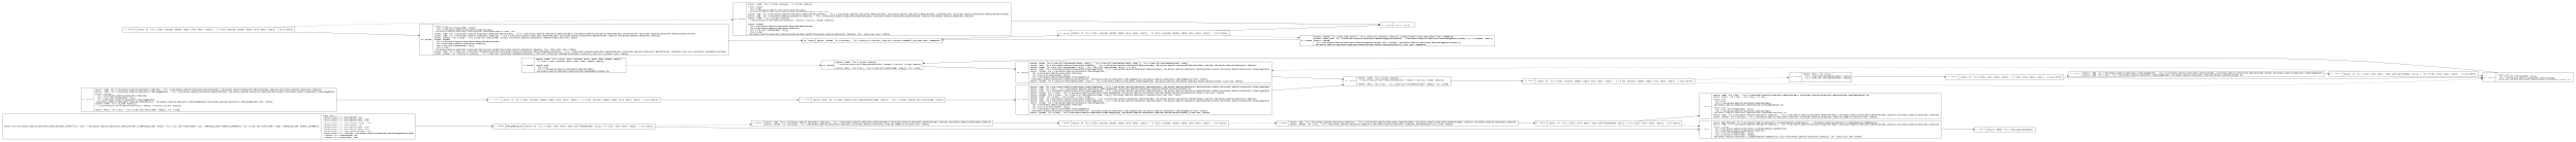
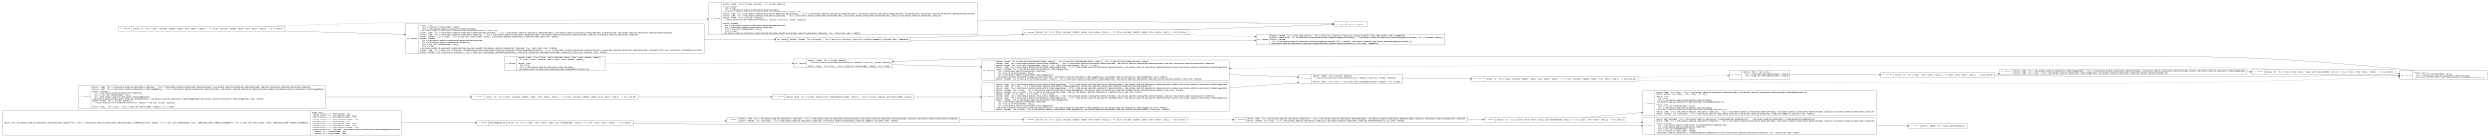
  digraph {
    fontname="Courier Prime"
    rankdir=LR
    node [fontname="Courier Prime" shape=record]
    edge [fontname="Courier Prime"]
    n1 [label="{0\:\ 0x0000|MTH_ENTER_BLOCK\l|0x0000: IF  (r13 I:?[int, byte, short, char] A[D('windowIndex' int)]) \< (0 ?[int, byte, short, char])  \-\> B:5:0x0012 \l}"]
    n2 [label="{1\:\ 0x0002|0x0002: IGET  (r8 I:com.google.android.exoplayer2.Timeline) = (r12 I:com.google.android.exoplayer2.ExoPlayerImpl) com.google.android.exoplayer2.ExoPlayerImpl.timeline com.google.android.exoplayer2.Timeline \l0x0004: INVOKE  (r8 I:boolean) = (r8 I:com.google.android.exoplayer2.Timeline) com.google.android.exoplayer2.Timeline.isEmpty():boolean type: VIRTUAL \l}"]
    n3 [label="{5\:\ 0x0012|0x0012: NEW_INSTANCE  (r8 I:com.google.android.exoplayer2.IllegalSeekPositionException) =  com.google.android.exoplayer2.IllegalSeekPositionException \l0x0014: IGET  (r9 I:com.google.android.exoplayer2.Timeline) = (r12 I:com.google.android.exoplayer2.ExoPlayerImpl) com.google.android.exoplayer2.ExoPlayerImpl.timeline com.google.android.exoplayer2.Timeline \l0x0016: INVOKE  \l  (r8 I:com.google.android.exoplayer2.IllegalSeekPositionException)\l  (r9 I:com.google.android.exoplayer2.Timeline)\l  (r13 I:int A[D('windowIndex' int)])\l  (r14 I:long A[D('positionMs' long)])\l com.google.android.exoplayer2.IllegalSeekPositionException.\<init\>(com.google.android.exoplayer2.Timeline, int, long):void type: DIRECT \l}"]
    n4 [label="{2\:\ 0x0008|0x0008: IF  (r8 I:?[int, boolean, OBJECT, ARRAY, byte, short, char]) != (0 ?[int, boolean, OBJECT, ARRAY, byte, short, char])  \-\> B:7:0x001a \l}"]
    n5 [label="{6\:\ 0x0019|0x0019: THROW  (r8 I:java.lang.Throwable) \l}"]
    n6 [label="{3\:\ 0x000a|0x000a: IGET  (r8 I:com.google.android.exoplayer2.Timeline) = (r12 I:com.google.android.exoplayer2.ExoPlayerImpl) com.google.android.exoplayer2.ExoPlayerImpl.timeline com.google.android.exoplayer2.Timeline \l0x000c: INVOKE  (r8 I:int) = (r8 I:com.google.android.exoplayer2.Timeline) com.google.android.exoplayer2.Timeline.getWindowCount():int type: VIRTUAL \l}"]
    n7 [label="{4\:\ 0x0010|0x0010: IF  (r13 I:?[int, byte, short, char] A[D('windowIndex' int)]) \< (r8 I:?[int, byte, short, char])  \-\> B:7:0x001a \l}"]
    n8 [label="{7\:\ 0x001a|0x001a: IGET  (r8 I:int) = (r12 I:com.google.android.exoplayer2.ExoPlayerImpl) com.google.android.exoplayer2.ExoPlayerImpl.pendingSeekAcks int \l0x001c: ARITH  (r8 I:int) = (r8 I:int) + (1 int) \l0x001e: IPUT  \l  (r8 I:int)\l  (r12 I:com.google.android.exoplayer2.ExoPlayerImpl)\l com.google.android.exoplayer2.ExoPlayerImpl.pendingSeekAcks int \l0x0020: IPUT  \l  (r13 I:int A[D('windowIndex' int)])\l  (r12 I:com.google.android.exoplayer2.ExoPlayerImpl)\l com.google.android.exoplayer2.ExoPlayerImpl.maskingWindowIndex int \l0x0022: IGET  (r8 I:com.google.android.exoplayer2.Timeline) = (r12 I:com.google.android.exoplayer2.ExoPlayerImpl) com.google.android.exoplayer2.ExoPlayerImpl.timeline com.google.android.exoplayer2.Timeline \l0x0024: INVOKE  (r8 I:boolean) = (r8 I:com.google.android.exoplayer2.Timeline) com.google.android.exoplayer2.Timeline.isEmpty():boolean type: VIRTUAL \l}"]
    n9 [label="{9\:\ 0x002a|0x002a: CONST  (r8 I:?[int, float, boolean, short, byte, char, OBJECT, ARRAY]) = \l  (0 ?[int, float, boolean, short, byte, char, OBJECT, ARRAY])\l \l0x002b: IPUT  \l  (r8 I:int)\l  (r12 I:com.google.android.exoplayer2.ExoPlayerImpl)\l com.google.android.exoplayer2.ExoPlayerImpl.maskingPeriodIndex int \l}"]
    n10 [label="{10\:\ 0x002d|0x002d: CONST  (r8 I:?[long, double]) = \l  (\-9223372036854775807(0x8000000000000001, double:\-4.9E\-324) ?[long, double])\l \l0x0032: CMP_L  (r8 I:int) = (r14 I:long A[D('positionMs' long)]), (r8 I:long) \l}"]
    n11 [label="{14\:\ 0x0047|0x0047: IGET  (r8 I:com.google.android.exoplayer2.Timeline) = (r12 I:com.google.android.exoplayer2.ExoPlayerImpl) com.google.android.exoplayer2.ExoPlayerImpl.timeline com.google.android.exoplayer2.Timeline \l0x0049: IGET  (r9 I:com.google.android.exoplayer2.Timeline$Window) = (r12 I:com.google.android.exoplayer2.ExoPlayerImpl) com.google.android.exoplayer2.ExoPlayerImpl.window com.google.android.exoplayer2.Timeline$Window \l0x044b: INVOKE  \l  (r8 I:com.google.android.exoplayer2.Timeline)\l  (r13 I:int A[D('windowIndex' int)])\l  (r9 I:com.google.android.exoplayer2.Timeline$Window)\l com.google.android.exoplayer2.Timeline.getWindow(int, com.google.android.exoplayer2.Timeline$Window):com.google.android.exoplayer2.Timeline$Window type: VIRTUAL \l0x004e: CONST  (r8 I:?[long, double]) = \l  (\-9223372036854775807(0x8000000000000001, double:\-4.9E\-324) ?[long, double])\l \l0x0053: CMP_L  (r8 I:int) = (r14 I:long A[D('positionMs' long)]), (r8 I:long) \l}"]
    n12 [label="{15\:\ 0x0055|0x0055: IF  (r8 I:?[int, boolean, OBJECT, ARRAY, byte, short, char]) != (0 ?[int, boolean, OBJECT, ARRAY, byte, short, char])  \-\> B:25:0x009c \l}"]
    n13 [label="{24\:\ 0x008c|0x008c: ARITH  (r4 I:long A[D('periodPositionUs' long)]) = (r4 I:long A[D('periodPositionUs' long)]) \- (r2 I:long A[D('periodDurationUs' long)]) \l0x008d: IGET  (r8 I:com.google.android.exoplayer2.Timeline) = (r12 I:com.google.android.exoplayer2.ExoPlayerImpl) com.google.android.exoplayer2.ExoPlayerImpl.timeline com.google.android.exoplayer2.Timeline \l0x008f: ARITH  (r1 I:int A[D('periodIndex' int)]) = (r1 I:int A[D('periodIndex' int)]) + (1 int) \l0x0091: IGET  (r9 I:com.google.android.exoplayer2.Timeline$Period) = (r12 I:com.google.android.exoplayer2.ExoPlayerImpl) com.google.android.exoplayer2.ExoPlayerImpl.period com.google.android.exoplayer2.Timeline$Period \l0x0093: INVOKE  (r8 I:com.google.android.exoplayer2.Timeline$Period) = \l  (r8 I:com.google.android.exoplayer2.Timeline)\l  (r1 I:int A[D('periodIndex' int)])\l  (r9 I:com.google.android.exoplayer2.Timeline$Period)\l com.google.android.exoplayer2.Timeline.getPeriod(int, com.google.android.exoplayer2.Timeline$Period):com.google.android.exoplayer2.Timeline$Period type: VIRTUAL \l0x0097: INVOKE  (r2 I:long A[D('periodDurationUs' long)]) = (r8 I:com.google.android.exoplayer2.Timeline$Period) com.google.android.exoplayer2.Timeline.Period.getDurationUs():long type: VIRTUAL \l}"]
    n14 [label="{11\:\ 0x0034|0x0034: IF  (r8 I:?[int, boolean, OBJECT, ARRAY, byte, short, char]) != (0 ?[int, boolean, OBJECT, ARRAY, byte, short, char])  \-\> B:27:0x00a1 \l}"]
    n15 [label="{12\:\ 0x0036|0x0036: CONST  (r8 I:?[long, double]) = (0 ?[long, double]) \l0x0038: RETURN  \l  (r8 I:long)\l  (r12 I:com.google.android.exoplayer2.ExoPlayerImpl)\l com.google.android.exoplayer2.ExoPlayerImpl.maskingWindowPositionMs long \l0x003a: IGET  (r8 I:com.google.android.exoplayer2.ExoPlayerImplInternal) = (r12 I:com.google.android.exoplayer2.ExoPlayerImpl) com.google.android.exoplayer2.ExoPlayerImpl.internalPlayer com.google.android.exoplayer2.ExoPlayerImplInternal \l0x003c: IGET  (r9 I:com.google.android.exoplayer2.Timeline) = (r12 I:com.google.android.exoplayer2.ExoPlayerImpl) com.google.android.exoplayer2.ExoPlayerImpl.timeline com.google.android.exoplayer2.Timeline \l0x003e: CONST  (r10 I:?[long, double]) = \l  (\-9223372036854775807(0x8000000000000001, double:\-4.9E\-324) ?[long, double])\l \l0x0043: INVOKE  \l  (r8 I:com.google.android.exoplayer2.ExoPlayerImplInternal)\l  (r9 I:com.google.android.exoplayer2.Timeline)\l  (r13 I:int A[D('windowIndex' int)])\l  (r10 I:long)\l com.google.android.exoplayer2.ExoPlayerImplInternal.seekTo(com.google.android.exoplayer2.Timeline, int, long):void type: VIRTUAL \l}"]
    n16 [label="{27\:\ 0x00a1|0x00a1: IPUT  \l  (r14 I:long A[D('positionMs' long)])\l  (r12 I:com.google.android.exoplayer2.ExoPlayerImpl)\l com.google.android.exoplayer2.ExoPlayerImpl.maskingWindowPositionMs long \l0x00a3: IGET  (r8 I:com.google.android.exoplayer2.ExoPlayerImplInternal) = (r12 I:com.google.android.exoplayer2.ExoPlayerImpl) com.google.android.exoplayer2.ExoPlayerImpl.internalPlayer com.google.android.exoplayer2.ExoPlayerImplInternal \l0x00a5: IGET  (r9 I:com.google.android.exoplayer2.Timeline) = (r12 I:com.google.android.exoplayer2.ExoPlayerImpl) com.google.android.exoplayer2.ExoPlayerImpl.timeline com.google.android.exoplayer2.Timeline \l0x00a7: INVOKE  (r10 I:long) = (r14 I:long A[D('positionMs' long)]) com.google.android.exoplayer2.C.msToUs(long):long type: STATIC \l0x00ab: INVOKE  \l  (r8 I:com.google.android.exoplayer2.ExoPlayerImplInternal)\l  (r9 I:com.google.android.exoplayer2.Timeline)\l  (r13 I:int A[D('windowIndex' int)])\l  (r10 I:long)\l com.google.android.exoplayer2.ExoPlayerImplInternal.seekTo(com.google.android.exoplayer2.Timeline, int, long):void type: VIRTUAL \l0x00ae: IGET  (r8 I:java.util.concurrent.CopyOnWriteArraySet\<com.google.android.exoplayer2.ExoPlayer$EventListener\>) = (r12 I:com.google.android.exoplayer2.ExoPlayerImpl) com.google.android.exoplayer2.ExoPlayerImpl.listeners java.util.concurrent.CopyOnWriteArraySet \l0x00b0: INVOKE  (r8 I:java.util.Iterator) = (r8 I:java.util.concurrent.CopyOnWriteArraySet) java.util.concurrent.CopyOnWriteArraySet.iterator():java.util.Iterator type: VIRTUAL \l}"]
    n17 [label="{13\:\ 0x0046|0x0046: RETURN   \l}"]
    n18 [label="{28\:\ 0x00b4|0x00b4: INVOKE  (r9 I:boolean) = (r8 I:java.util.Iterator) java.util.Iterator.hasNext():boolean type: INTERFACE \l}"]
    n19 [label="{25\:\ 0x009c|0x009c: MOVE  (r6 I:?[long, double] A[D('resolvedPositionMs' long)]) = (r14 I:?[long, double] A[D('positionMs' long)]) \l}"]
    n20 [label="{17\:\ 0x005d|0x005d: IGET  (r8 I:com.google.android.exoplayer2.Timeline$Window) = (r12 I:com.google.android.exoplayer2.ExoPlayerImpl) com.google.android.exoplayer2.ExoPlayerImpl.window com.google.android.exoplayer2.Timeline$Window \l0x005f: IGET  (r1 I:int) = (r8 I:com.google.android.exoplayer2.Timeline$Window) com.google.android.exoplayer2.Timeline.Window.firstPeriodIndex int \l0x0061: IGET  (r8 I:com.google.android.exoplayer2.Timeline$Window) = (r12 I:com.google.android.exoplayer2.ExoPlayerImpl) com.google.android.exoplayer2.ExoPlayerImpl.window com.google.android.exoplayer2.Timeline$Window \l0x0063: INVOKE  (r8 I:long) = (r8 I:com.google.android.exoplayer2.Timeline$Window) com.google.android.exoplayer2.Timeline.Window.getPositionInFirstPeriodUs():long type: VIRTUAL \l0x0067: INVOKE  (r10 I:long) = (r6 I:long A[D('resolvedPositionMs' long)]) com.google.android.exoplayer2.C.msToUs(long):long type: STATIC \l0x006b: ARITH  (r4 I:long) = (r8 I:long) + (r10 I:long) \l0x006d: IGET  (r8 I:com.google.android.exoplayer2.Timeline) = (r12 I:com.google.android.exoplayer2.ExoPlayerImpl) com.google.android.exoplayer2.ExoPlayerImpl.timeline com.google.android.exoplayer2.Timeline \l0x006f: IGET  (r9 I:com.google.android.exoplayer2.Timeline$Period) = (r12 I:com.google.android.exoplayer2.ExoPlayerImpl) com.google.android.exoplayer2.ExoPlayerImpl.period com.google.android.exoplayer2.Timeline$Period \l0x0071: INVOKE  (r8 I:com.google.android.exoplayer2.Timeline$Period) = \l  (r8 I:com.google.android.exoplayer2.Timeline)\l  (r1 I:int A[D('periodIndex' int)])\l  (r9 I:com.google.android.exoplayer2.Timeline$Period)\l com.google.android.exoplayer2.Timeline.getPeriod(int, com.google.android.exoplayer2.Timeline$Period):com.google.android.exoplayer2.Timeline$Period type: VIRTUAL \l0x0075: INVOKE  (r2 I:long) = (r8 I:com.google.android.exoplayer2.Timeline$Period) com.google.android.exoplayer2.Timeline.Period.getDurationUs():long type: VIRTUAL \l}"]
    n21 [label="{18\:\ 0x0079|0x0079: CONST  (r8 I:?[long, double]) = \l  (\-9223372036854775807(0x8000000000000001, double:\-4.9E\-324) ?[long, double])\l \l0x007e: CMP_L  (r8 I:int) = (r2 I:long A[D('periodDurationUs' long)]), (r8 I:long) \l}"]
    n22 [label="{19\:\ 0x0080|0x0080: IF  (r8 I:?[int, boolean, OBJECT, ARRAY, byte, short, char]) == (0 ?[int, boolean, OBJECT, ARRAY, byte, short, char])  \-\> B:26:0x009e \l}"]
    n23 [label="{20\:\ 0x0082|0x0082: CMP_L  (r8 I:int) = \l  (r4 I:long A[D('periodPositionUs' long)])\l  (r2 I:long A[D('periodDurationUs' long)])\l \l}"]
    n24 [label="{26\:\ 0x009e|0x009e: IPUT  \l  (r1 I:int A[D('periodIndex' int)])\l  (r12 I:com.google.android.exoplayer2.ExoPlayerImpl)\l com.google.android.exoplayer2.ExoPlayerImpl.maskingPeriodIndex int \l}"]
    n25 [label="{21\:\ 0x0084|0x0084: IF  (r8 I:?[int, byte, short, char]) \< (0 ?[int, byte, short, char])  \-\> B:26:0x009e \l}"]
    n26 [label="{22\:\ 0x0086|0x0086: IGET  (r8 I:com.google.android.exoplayer2.Timeline$Window) = (r12 I:com.google.android.exoplayer2.ExoPlayerImpl) com.google.android.exoplayer2.ExoPlayerImpl.window com.google.android.exoplayer2.Timeline$Window \l0x0088: IGET  (r8 I:int) = (r8 I:com.google.android.exoplayer2.Timeline$Window) com.google.android.exoplayer2.Timeline.Window.lastPeriodIndex int \l}"]
    n27 [label="{23\:\ 0x008a|0x008a: IF  (r1 I:?[int, byte, short, char] A[D('periodIndex' int)]) \>= (r8 I:?[int, byte, short, char])  \-\> B:26:0x009e \l}"]
    n28 [label="{29\:\ 0x00b8|0x00b8: IF  (r9 I:?[int, boolean, OBJECT, ARRAY, byte, short, char]) == (0 ?[int, boolean, OBJECT, ARRAY, byte, short, char])  \-\> B:13:0x0046 \l}"]
    n29 [label="{30\:\ 0x00ba|0x00ba: INVOKE  (r0 I:java.lang.Object) = (r8 I:java.util.Iterator) java.util.Iterator.next():java.lang.Object type: INTERFACE \l0x00be: CHECK_CAST  (r0 I:com.google.android.exoplayer2.ExoPlayer$EventListener) = (com.google.android.exoplayer2.ExoPlayer$EventListener) (r0 I:?[OBJECT, ARRAY]) \l0x00c0: INVOKE  \l  (r0 I:com.google.android.exoplayer2.ExoPlayer$EventListener A[D('listener' com.google.android.exoplayer2.ExoPlayer$EventListener)])\l com.google.android.exoplayer2.ExoPlayer.EventListener.onPositionDiscontinuity():void type: INTERFACE \l}"]
    n30 [label="{public void com.google.android.exoplayer2.ExoPlayerImpl.seekTo((r12 'this' I:com.google.android.exoplayer2.ExoPlayerImpl A[IMMUTABLE_TYPE, THIS]), (r13 I:int A[D('windowIndex' int), IMMUTABLE_TYPE, METHOD_ARGUMENT]), (r14 I:long A[D('positionMs' long), IMMUTABLE_TYPE, METHOD_ARGUMENT]))  | Debug Info:\l  0x0061\-0x009c: r1 'periodIndex' int\l  0x0079\-0x009c: r2 'periodDurationUs' long\l  0x006d\-0x009c: r4 'periodPositionUs' long\l  0x005d\-0x009c: r6 'resolvedPositionMs' long\l  0x009e\-0x00a1: r1 'periodIndex' int\l  0x009e\-0x00a1: r2 'periodDurationUs' long\l  0x009e\-0x00a1: r4 'periodPositionUs' long\l  0x009e\-0x00a1: r6 'resolvedPositionMs' long\l  0x00c0\-0x00c3: r0 'listener' com.google.android.exoplayer2.ExoPlayer$EventListener\l  ?\-0x00c3: r13 'windowIndex' int\l  ?\-0x00c3: r14 'positionMs' long\l}"]
    n1 -> n2 [style=dashed]
    n1 -> n3
    n2 -> n4
    n3 -> n5
    n4 -> n6 [style=dashed]
    n6 -> n7
    n7 -> n3 [style=dashed]
    n7 -> n8
    n9 -> n10 [style=dashed]
    n10 -> n13
    n11 -> n12
    n12 -> n19
    n13 -> n21
    n14 -> n15 [style=dashed]
    n14 -> n16
    n15 -> n17
    n16 -> n18
    n18 -> n28
    n19 -> n20
    n20 -> n21
    n21 -> n22
    n22 -> n23 [style=dashed]
    n22 -> n24 [style=dashed]
    n23 -> n25
    n24 -> n10
    n25 -> n24
    n25 -> n26 [style=dashed]
    n26 -> n27
    n27 -> n13 [style=dashed]
    n27 -> n24
    n28 -> n17
    n28 -> n29 [style=dashed]
-   n29 -> n18
+   n18 -> n29
    n30 -> n1
  }
